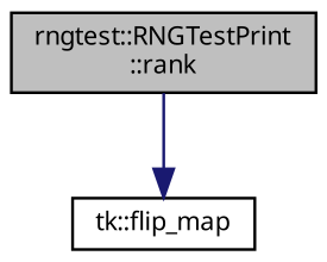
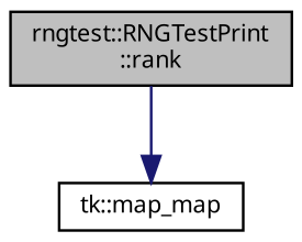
  digraph {
    rankdir=TB
    node [color=black fontname="sans-serif" fontsize=9 shape=record]
    n1 [fillcolor=grey75 fontcolor=black height=0.2 label="rngtest::RNGTestPrint\l::rank" style=filled width=0.4]
-   n2 [height=0.2 label="tk::flip_map" width=0.4]
+   n2 [height=0.2 label="tk::map_map" width=0.4]
    n1 -> n2 [color=midnightblue fontname="sans-serif" fontsize=9 labelfontname="sans-serif" labelfontsize=9 style=solid]
  }
